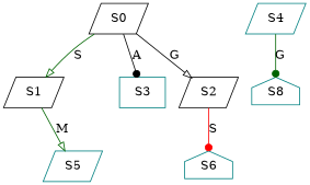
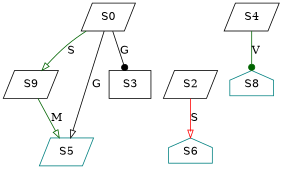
  strict digraph {
    node [color=black shape=parallelogram]
    edge [arrowhead=onormal color=darkgreen]
    S0
-   S1
+   S1 [label=S9]
    S2
-   S3 [color=teal shape=box]
+   S3 [shape=box]
    S5 [color=teal]
    S6 [color=teal shape=house]
-   S4 [color=teal]
+   S4
    S8 [color=teal shape=house]
    S0 -> S1 [label=S]
-   S0 -> S2 [color=black label=G]
-   S0 -> S3 [arrowhead=dot color=black label=A]
+   S0 -> S5 [color=black label=G]
+   S0 -> S3 [arrowhead=dot color=black label=G]
    S1 -> S5 [label=M]
-   S2 -> S6 [arrowhead=dot color=red label=S]
-   S4 -> S8 [arrowhead=dot label=G]
+   S2 -> S6 [color=red label=S]
+   S4 -> S8 [arrowhead=dot label=V]
  }
